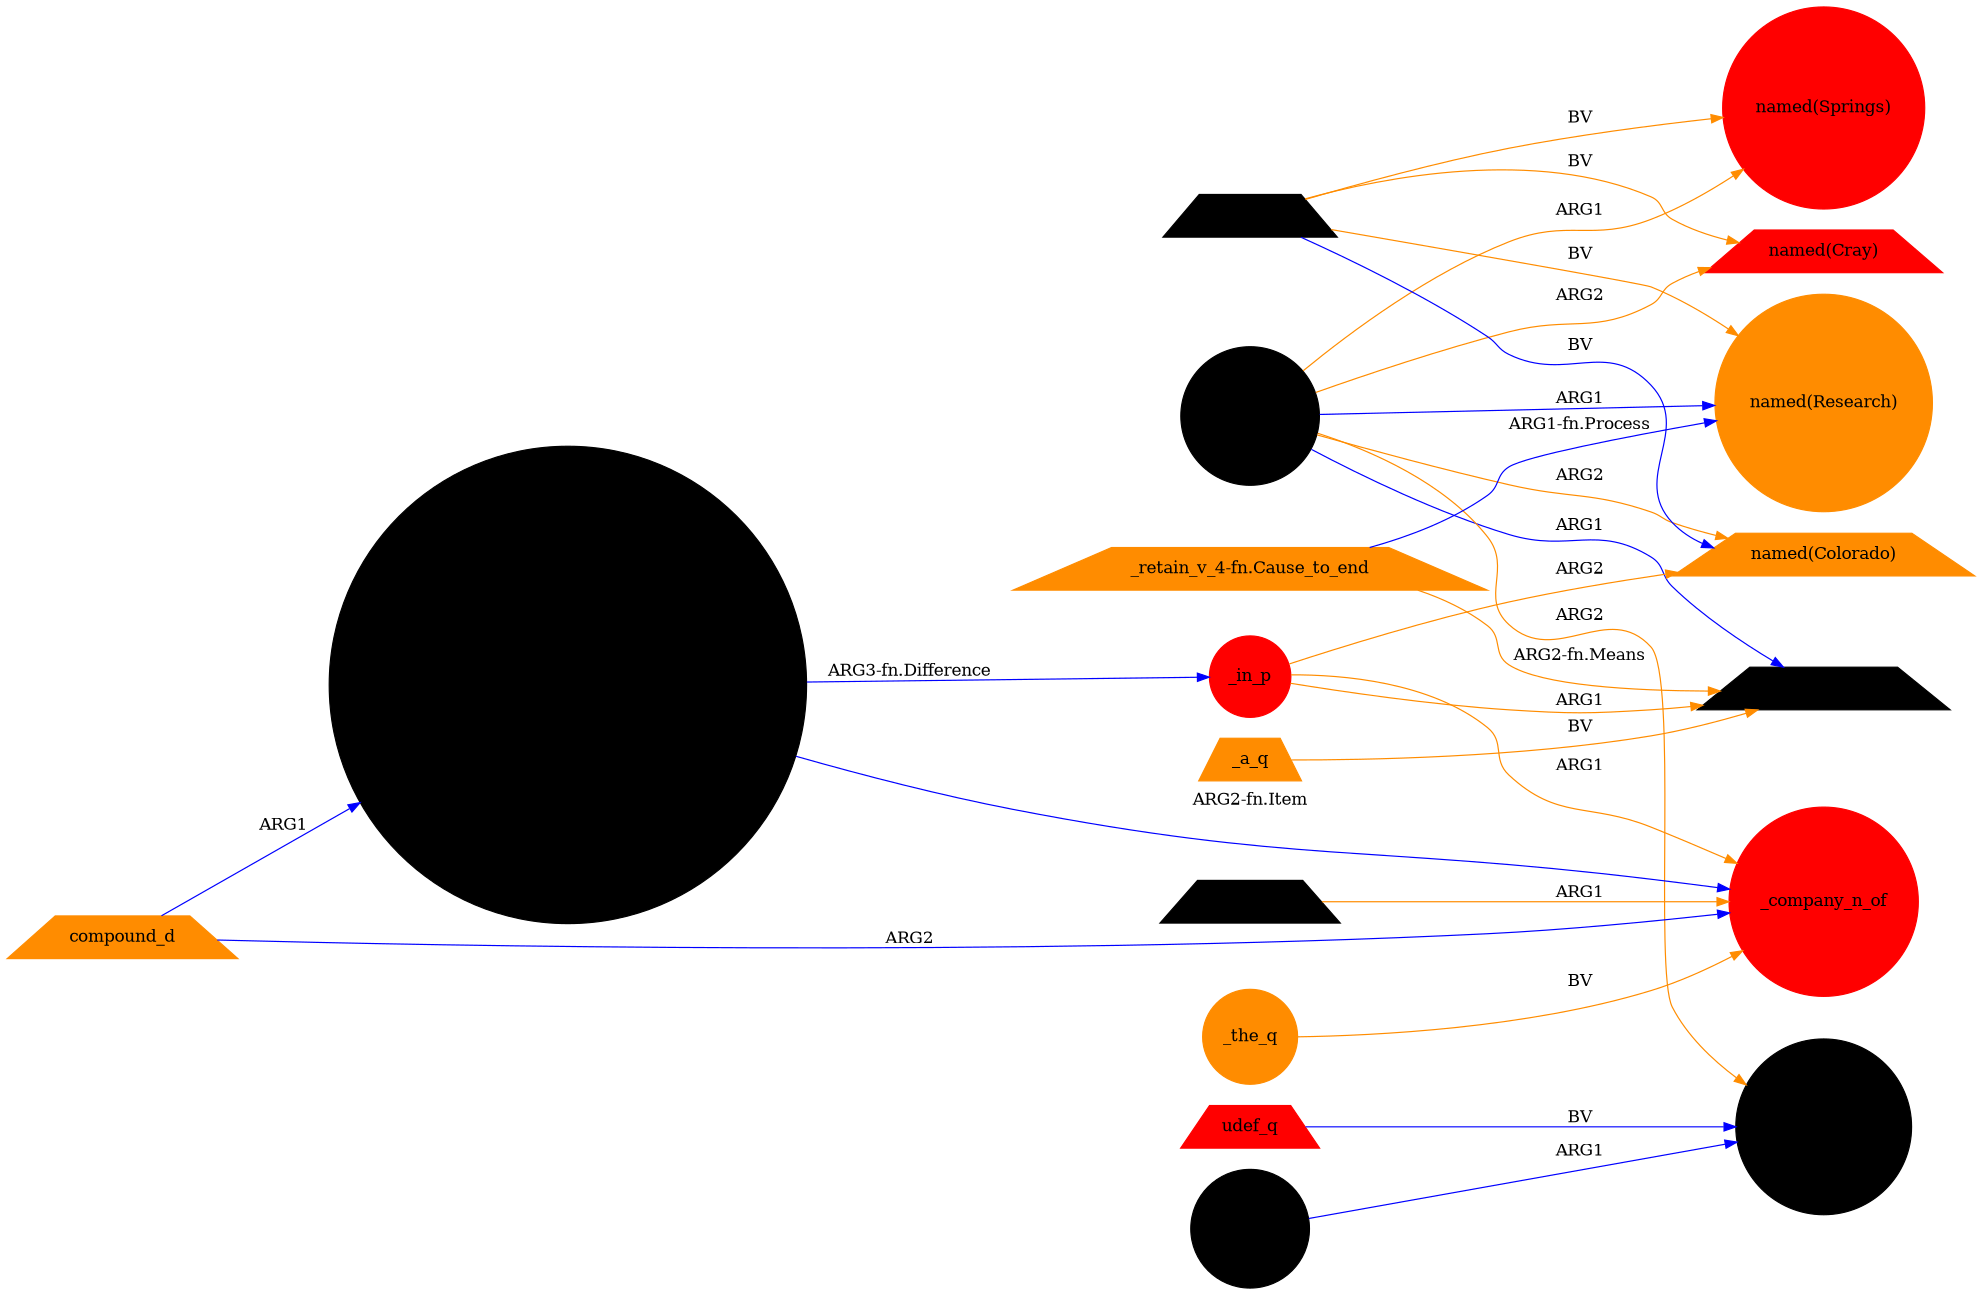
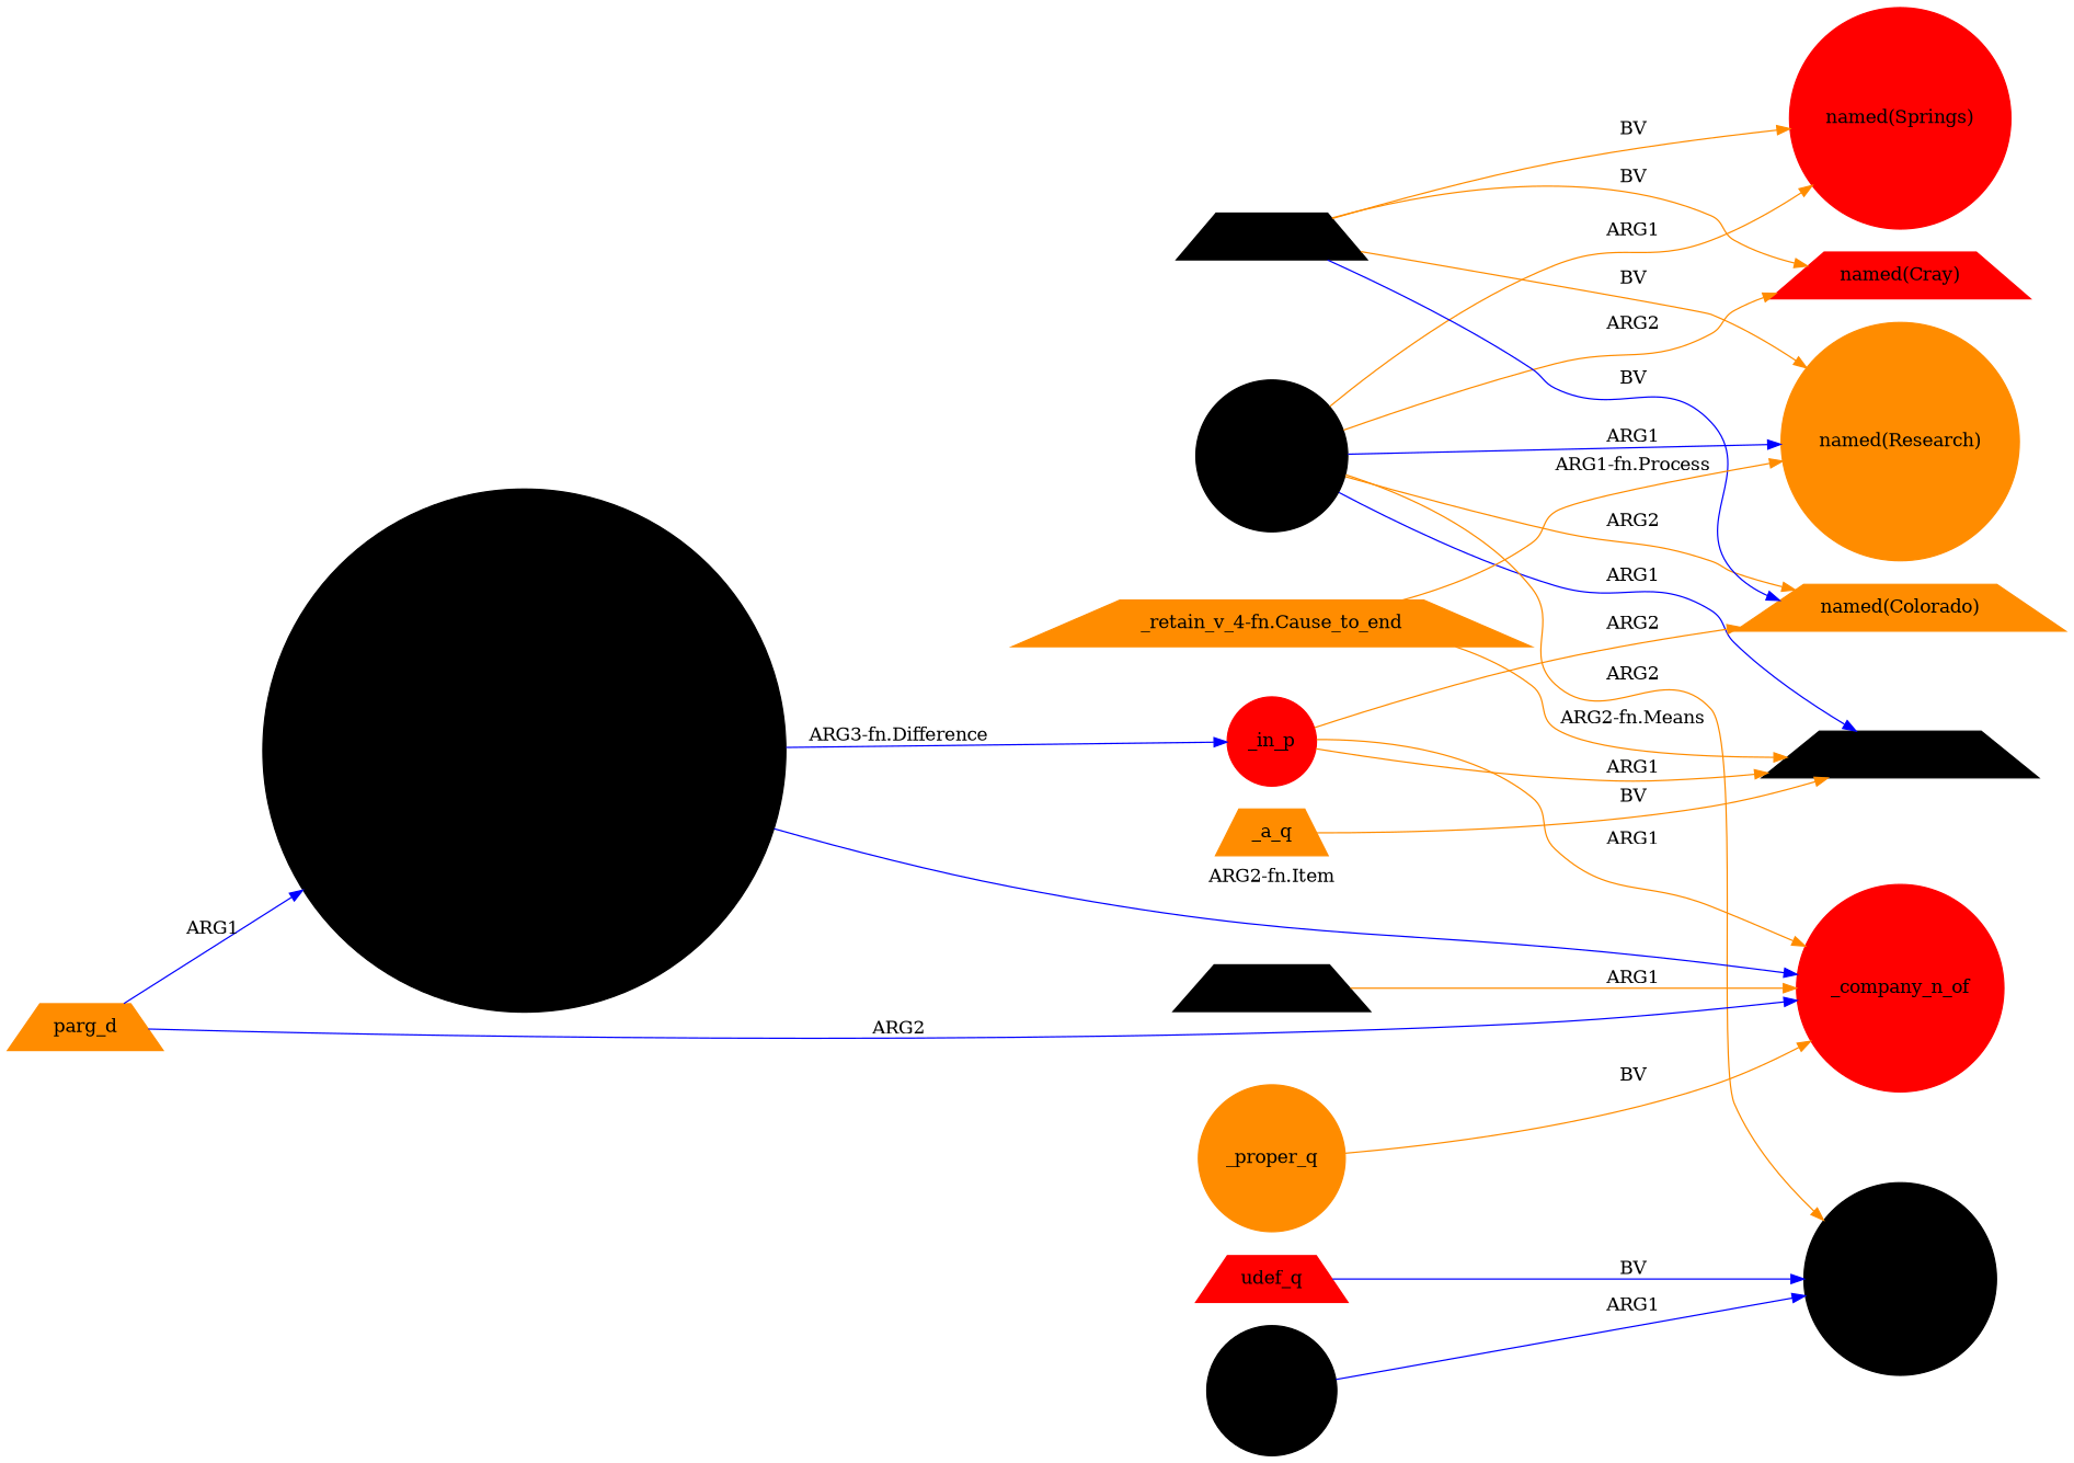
  digraph {
    rankdir=LR
    node [color=black shape=circle style=filled]
    edge [color=darkorange]
    "named(Springs)" [color=red]
    compound
    "named(Colorado)" [color=darkorange shape=trapezium]
    "named(Cray)" [color=red shape=trapezium]
    _interest_n_in [shape=trapezium]
    _percent_n_of
    "named(Research)" [color=darkorange]
    proper_q [shape=trapezium]
-   parg_d [color=darkorange shape=trapezium label=compound_d]
+   parg_d [color=darkorange shape=trapezium]
    "_base_v_1-fn.Change_position_on_a_scale"
    _company_n_of [color=red]
    _in_p [color=red]
    _a_q [color=darkorange shape=trapezium]
    n14 [color=darkorange label="_retain_v_4-fn.Cause_to_end" shape=trapezium]
    udef_q [color=red shape=trapezium]
    "card(10)"
    _new_a_1 [shape=trapezium]
-   _the_q [color=darkorange]
+   _the_q [color=darkorange label=_proper_q]
    compound -> "named(Springs)" [label=ARG1]
    compound -> "named(Colorado)" [label=ARG2]
    compound -> "named(Cray)" [label=ARG2]
    compound -> _interest_n_in [color=blue label=ARG1]
    compound -> _percent_n_of [label=ARG2]
    compound -> "named(Research)" [color=blue label=ARG1]
    proper_q -> "named(Springs)" [label=BV]
    proper_q -> "named(Colorado)" [color=blue label=BV]
    proper_q -> "named(Cray)" [label=BV]
    proper_q -> "named(Research)" [label=BV]
    parg_d -> "_base_v_1-fn.Change_position_on_a_scale" [color=blue label=ARG1]
    parg_d -> _company_n_of [color=blue label=ARG2]
    "_base_v_1-fn.Change_position_on_a_scale" -> _company_n_of [color=blue label="ARG2-fn.Item"]
    "_base_v_1-fn.Change_position_on_a_scale" -> _in_p [color=blue label="ARG3-fn.Difference"]
    _in_p -> "named(Colorado)" [label=ARG2]
    _in_p -> _interest_n_in [label=ARG1]
    _in_p -> _company_n_of [label=ARG1]
    _a_q -> _interest_n_in [label=BV]
    n14 -> _interest_n_in [label="ARG2-fn.Means"]
-   n14 -> "named(Research)" [color=blue label="ARG1-fn.Process"]
+   n14 -> "named(Research)" [label="ARG1-fn.Process"]
    udef_q -> _percent_n_of [color=blue label=BV]
    "card(10)" -> _percent_n_of [color=blue label=ARG1]
    _new_a_1 -> _company_n_of [label=ARG1]
    _the_q -> _company_n_of [label=BV]
  }
